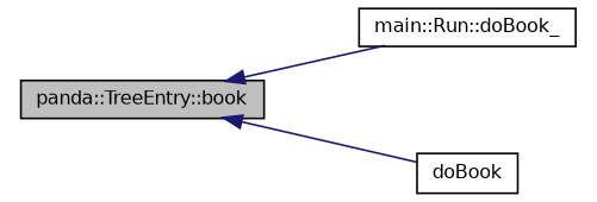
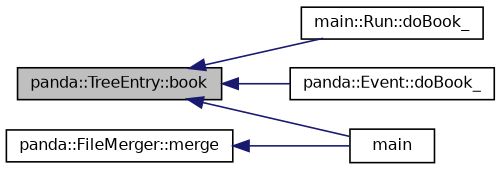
  digraph {
    rankdir=LR
    node [color=black fillcolor=white fontname=Helvetica fontsize=10 shape=record style=filled]
    edge [color=midnightblue dir=back fontname=Helvetica fontsize=10 labelfontname=Helvetica labelfontsize=10 style=solid]
    n1 [fillcolor=grey75 fontcolor=black height=0.2 label="panda::TreeEntry::book" width=0.4]
    n2 [height=0.2 label="main::Run::doBook_" width=0.4]
-   n4 [height=0.2 label=doBook width=0.4]
+   n3 [height=0.2 label="panda::Event::doBook_" width=0.4]
+   n4 [height=0.2 label=main width=0.4]
+   n5 [height=0.2 label="panda::FileMerger::merge" width=0.4]
    n1 -> n2
+   n1 -> n3
    n1 -> n4
+   n5 -> n4
  }
